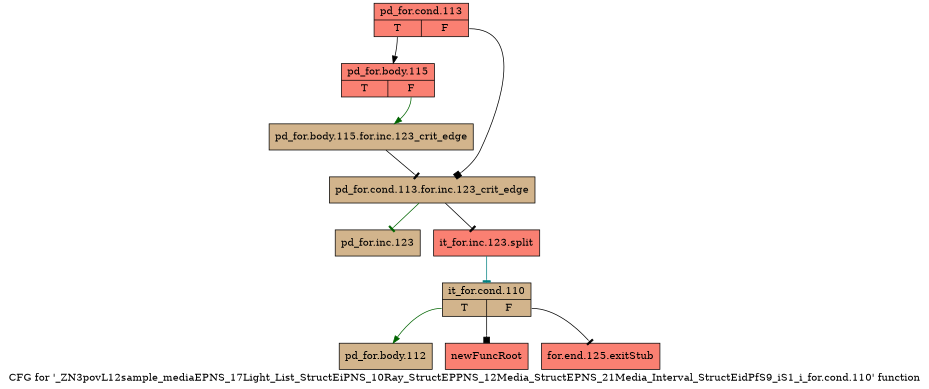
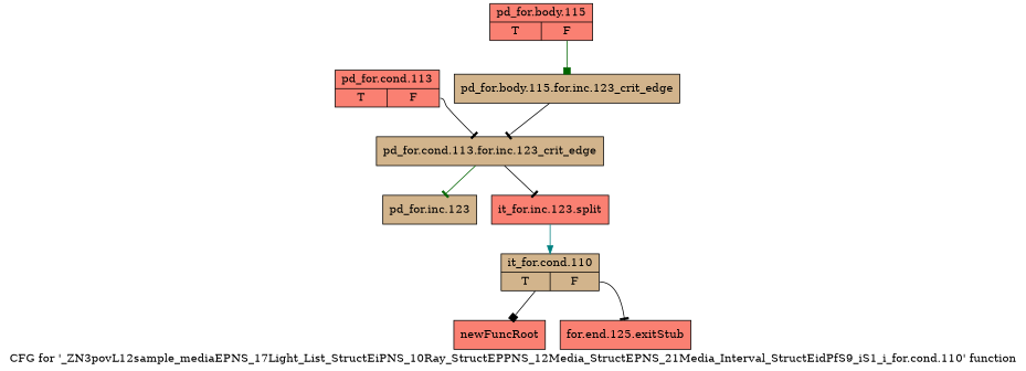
  digraph {
    label="CFG for '_ZN3povL12sample_mediaEPNS_17Light_List_StructEiPNS_10Ray_StructEPPNS_12Media_StructEPNS_21Media_Interval_StructEidPfS9_iS1_i_for.cond.110' function"
    node [fillcolor=salmon shape=record style=filled]
    edge [arrowhead=tee color=black]
    n1 [label="{newFuncRoot}"]
    n2 [fillcolor=tan label="{it_for.cond.110|{<s0>T|<s1>F}}"]
    n3 [label="{for.end.125.exitStub}"]
-   n4 [fillcolor=tan label="{pd_for.body.112}"]
    n5 [label="{pd_for.cond.113|{<s0>T|<s1>F}}"]
    n6 [label="{pd_for.body.115|{<s0>T|<s1>F}}"]
    n7 [fillcolor=tan label="{pd_for.cond.113.for.inc.123_crit_edge}"]
    n8 [fillcolor=tan label="{pd_for.body.115.for.inc.123_crit_edge}"]
    n9 [fillcolor=tan label="{pd_for.inc.123}"]
    n10 [label="{it_for.inc.123.split}"]
    n2 -> n1 [arrowhead=box]
    n2 -> n3 [tailport=s1]
-   n2 -> n4 [arrowhead=normal color=darkgreen tailport=s0]
-   n5 -> n6 [arrowhead=normal tailport=s0]
-   n5 -> n7 [arrowhead=box tailport=s1]
-   n6 -> n8 [arrowhead=normal color=darkgreen tailport=s1]
+   n5 -> n7 [tailport=s1]
+   n6 -> n8 [arrowhead=box color=darkgreen tailport=s1]
    n7 -> n9 [color=darkgreen]
    n7 -> n10
    n8 -> n7
-   n10 -> n2 [color=teal]
+   n10 -> n2 [arrowhead=normal color=teal]
  }
